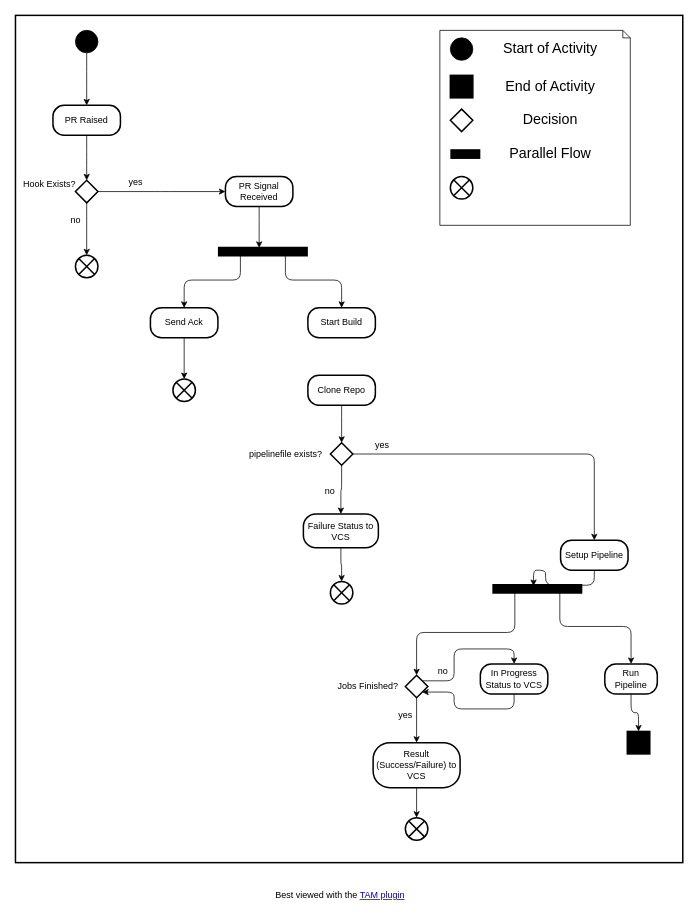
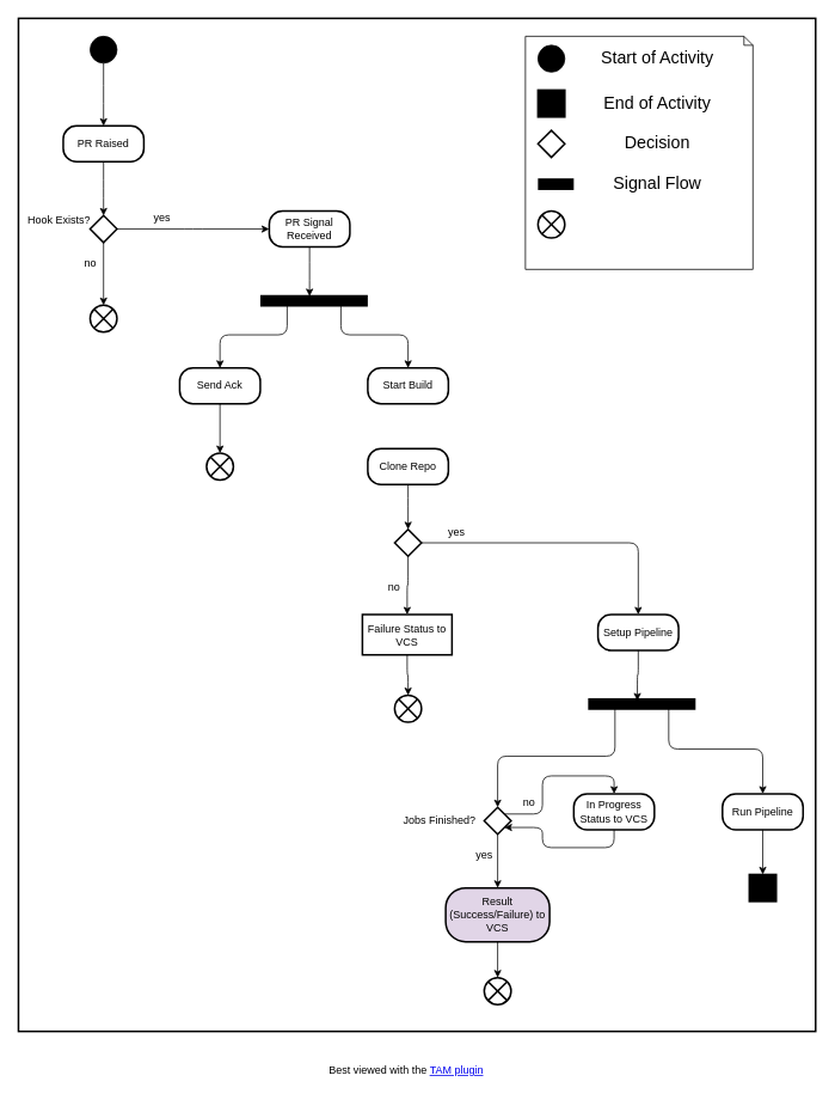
  <mxCell id="0" />
  <mxCell id="1" parent="0" />
  <mxCell id="2" value="" style="shape=agent;offsetSize=8;strokeWidth=2;" vertex="1" parent="1"><mxGeometry x="20" y="20" width="890" height="1130" as="geometry" /></mxCell>
  <mxCell id="3" value="Best viewed with the &lt;a href=&quot;https://github.com/ariel-bentu/tam-drawio&quot;&gt;TAM plugin&lt;/a&gt;" style="text;html=1;shape=tamPluginMissing;" vertex="1" connectable="0" parent="1"><mxGeometry x="365" y="1180" width="200" height="25" as="geometry" /></mxCell>
  <mxCell id="4" value="" style="ellipse;whiteSpace=wrap;html=1;aspect=fixed;fillColor=#000000;aspect=fixed;" vertex="1" parent="1"><mxGeometry x="100" y="40" width="30" height="30" as="geometry" /></mxCell>
  <mxCell id="5" value="PR Raised" style="rounded=1;whiteSpace=wrap;html=1;strokeWidth=2;arcSize=37" vertex="1" parent="1"><mxGeometry x="70" y="140" width="90" height="40" as="geometry" /></mxCell>
  <mxCell id="6" value="" style="edgeStyle=elbowEdgeStyle;html=1;labelBackgroundColor=none;rounded=1;elbow=horizontal;endArrow=classic;endFill=1;align=left;exitX=0.5;exitY=1;exitDx=0;exitDy=0;entryX=0.5;entryY=0;entryDx=0;entryDy=0;" edge="1" parent="1" source="4" target="5"><mxGeometry width="80" height="80" relative="1" as="geometry"><mxPoint x="231" y="470" as="sourcePoint" /><mxPoint x="311" y="390" as="targetPoint" /></mxGeometry></mxCell>
  <mxCell id="7" value="" style="rhombus;html=1;strokeWidth=2;aspect=fixed;" vertex="1" parent="1"><mxGeometry x="100" y="240" width="30" height="30" as="geometry" /></mxCell>
  <mxCell id="8" value="" style="edgeStyle=elbowEdgeStyle;html=1;labelBackgroundColor=none;rounded=1;elbow=horizontal;endArrow=classic;endFill=1;align=left;exitX=0.5;exitY=1;exitDx=0;exitDy=0;entryX=0.5;entryY=0;entryDx=0;entryDy=0;" edge="1" parent="1" source="5" target="7"><mxGeometry width="80" height="80" relative="1" as="geometry"><mxPoint x="271" y="420" as="sourcePoint" /><mxPoint x="351" y="340" as="targetPoint" /></mxGeometry></mxCell>
  <mxCell id="9" value="PR Signal Received" style="rounded=1;whiteSpace=wrap;html=1;strokeWidth=2;arcSize=37" vertex="1" parent="1"><mxGeometry x="300" y="235" width="90" height="40" as="geometry" /></mxCell>
  <mxCell id="10" value="" style="edgeStyle=elbowEdgeStyle;html=1;labelBackgroundColor=none;rounded=1;elbow=horizontal;endArrow=classic;endFill=1;align=left;exitX=1;exitY=0.5;exitDx=0;exitDy=0;entryX=0;entryY=0.5;entryDx=0;entryDy=0;" edge="1" parent="1" source="7" target="9"><mxGeometry width="80" height="80" relative="1" as="geometry"><mxPoint x="391" y="410" as="sourcePoint" /><mxPoint x="471" y="330" as="targetPoint" /></mxGeometry></mxCell>
  <mxCell id="11" value="" style="edgeStyle=elbowEdgeStyle;html=1;labelBackgroundColor=none;rounded=1;elbow=horizontal;endArrow=classic;endFill=1;align=left;exitX=0.5;exitY=1;exitDx=0;exitDy=0;" edge="1" parent="1" source="9" target="13"><mxGeometry width="80" height="80" relative="1" as="geometry"><mxPoint x="390" y="520" as="sourcePoint" /><mxPoint x="335" y="340" as="targetPoint" /></mxGeometry></mxCell>
  <mxCell id="12" value="Send Ack" style="rounded=1;whiteSpace=wrap;html=1;strokeWidth=2;arcSize=37" vertex="1" parent="1"><mxGeometry x="200" y="410" width="90" height="40" as="geometry" /></mxCell>
  <mxCell id="13" value="" style="line;strokeWidth=13;html=1;fillColor=default;" vertex="1" parent="1"><mxGeometry x="290" y="330" width="120" height="10" as="geometry" /></mxCell>
  <mxCell id="14" value="" style="edgeStyle=elbowEdgeStyle;html=1;labelBackgroundColor=none;rounded=1;elbow=horizontal;endArrow=classic;endFill=1;align=left;exitX=0.25;exitY=0.5;exitDx=0;exitDy=0;exitPerimeter=0;" edge="1" parent="1" source="13" target="12"><mxGeometry width="80" height="80" relative="1" as="geometry"><mxPoint x="390" y="520" as="sourcePoint" /><mxPoint x="470" y="440" as="targetPoint" /></mxGeometry></mxCell>
  <mxCell id="15" value="Start Build" style="rounded=1;whiteSpace=wrap;html=1;strokeWidth=2;arcSize=37" vertex="1" parent="1"><mxGeometry x="410" y="410" width="90" height="40" as="geometry" /></mxCell>
  <mxCell id="16" value="" style="edgeStyle=elbowEdgeStyle;html=1;labelBackgroundColor=none;rounded=1;elbow=horizontal;endArrow=classic;endFill=1;align=left;exitX=0.75;exitY=0.5;exitDx=0;exitDy=0;exitPerimeter=0;" edge="1" parent="1" source="13" target="15"><mxGeometry width="80" height="80" relative="1" as="geometry"><mxPoint x="480" y="510" as="sourcePoint" /><mxPoint x="560" y="430" as="targetPoint" /></mxGeometry></mxCell>
  <mxCell id="17" value="Clone Repo" style="rounded=1;whiteSpace=wrap;html=1;strokeWidth=2;arcSize=37" vertex="1" parent="1"><mxGeometry x="410" y="500" width="90" height="40" as="geometry" /></mxCell>
  <mxCell id="18" value="Hook Exists?" style="text;html=1;align=center;verticalAlign=middle;resizable=0;points=[];autosize=1;strokeColor=none;fillColor=none;" vertex="1" parent="1"><mxGeometry x="20" y="230" width="90" height="30" as="geometry" /></mxCell>
  <mxCell id="19" value="" style="rhombus;html=1;strokeWidth=2;aspect=fixed;" vertex="1" parent="1"><mxGeometry x="440" y="590" width="30" height="30" as="geometry" /></mxCell>
  <mxCell id="20" value="" style="edgeStyle=elbowEdgeStyle;html=1;labelBackgroundColor=none;rounded=1;elbow=horizontal;endArrow=classic;endFill=1;align=left;exitX=0.5;exitY=1;exitDx=0;exitDy=0;entryX=0.5;entryY=0;entryDx=0;entryDy=0;" edge="1" parent="1" source="17" target="19"><mxGeometry width="80" height="80" relative="1" as="geometry"><mxPoint x="499" y="680" as="sourcePoint" /><mxPoint x="579" y="600" as="targetPoint" /></mxGeometry></mxCell>
- <mxCell id="21" value="pipelinefile exists?" style="text;html=1;align=center;verticalAlign=middle;resizable=0;points=[];autosize=1;strokeColor=none;fillColor=none;" vertex="1" parent="1"><mxGeometry x="320" y="590" width="120" height="30" as="geometry" /></mxCell>
  <mxCell id="22" value="" style="shape=sumEllipse;perimeter=ellipsePerimeter;whiteSpace=wrap;html=1;backgroundOutline=1;strokeWidth=2;aspect=fixed;" vertex="1" parent="1"><mxGeometry x="230" y="505" width="30" height="30" as="geometry" /></mxCell>
  <mxCell id="23" value="" style="edgeStyle=orthogonalEdgeStyle;rounded=1;orthogonalLoop=1;jettySize=auto;html=1;exitX=0.5;exitY=1;exitDx=0;exitDy=0;entryX=0.5;entryY=0;entryDx=0;entryDy=0;startArrow=none;startFill=0;endArrow=classic;endFill=1;startSize=6;endSize=6;align=center;fontSize=12;labelBackgroundColor=none;" edge="1" parent="1" source="12" target="22"><mxGeometry width="40" height="40" relative="1" as="geometry"><mxPoint x="519" y="560" as="sourcePoint" /><mxPoint x="559" y="520" as="targetPoint" /></mxGeometry></mxCell>
  <mxCell id="24" value="" style="shape=sumEllipse;perimeter=ellipsePerimeter;whiteSpace=wrap;html=1;backgroundOutline=1;strokeWidth=2;aspect=fixed;" vertex="1" parent="1"><mxGeometry x="100" y="340" width="30" height="30" as="geometry" /></mxCell>
  <mxCell id="25" value="" style="edgeStyle=orthogonalEdgeStyle;rounded=1;orthogonalLoop=1;jettySize=auto;html=1;exitX=0.5;exitY=1;exitDx=0;exitDy=0;entryX=0.5;entryY=0;entryDx=0;entryDy=0;startArrow=none;startFill=0;endArrow=classic;endFill=1;startSize=6;endSize=6;align=center;fontSize=12;labelBackgroundColor=none;" edge="1" parent="1" source="7" target="24"><mxGeometry width="40" height="40" relative="1" as="geometry"><mxPoint x="520" y="450" as="sourcePoint" /><mxPoint x="560" y="410" as="targetPoint" /></mxGeometry></mxCell>
  <mxCell id="26" value="" style="edgeStyle=orthogonalEdgeStyle;rounded=1;orthogonalLoop=1;jettySize=auto;html=1;exitX=0.5;exitY=1;exitDx=0;exitDy=0;startArrow=none;startFill=0;endArrow=classic;endFill=1;startSize=6;endSize=6;align=center;fontSize=12;labelBackgroundColor=none;entryX=0.5;entryY=0;entryDx=0;entryDy=0;" edge="1" parent="1" source="19" target="51"><mxGeometry width="40" height="40" relative="1" as="geometry"><mxPoint x="519" y="540" as="sourcePoint" /><mxPoint x="455" y="680" as="targetPoint" /></mxGeometry></mxCell>
  <mxCell id="27" value="yes" style="text;html=1;align=center;verticalAlign=middle;resizable=0;points=[];autosize=1;strokeColor=none;fillColor=none;" vertex="1" parent="1"><mxGeometry x="160" y="228" width="40" height="30" as="geometry" /></mxCell>
  <mxCell id="28" value="no" style="text;html=1;align=center;verticalAlign=middle;resizable=0;points=[];autosize=1;strokeColor=none;fillColor=none;" vertex="1" parent="1"><mxGeometry x="80" y="278" width="40" height="30" as="geometry" /></mxCell>
  <mxCell id="29" value="no" style="text;html=1;align=center;verticalAlign=middle;resizable=0;points=[];autosize=1;strokeColor=none;fillColor=none;" vertex="1" parent="1"><mxGeometry x="419" y="640" width="40" height="30" as="geometry" /></mxCell>
  <mxCell id="30" value="" style="edgeStyle=orthogonalEdgeStyle;rounded=1;orthogonalLoop=1;jettySize=auto;html=1;exitX=1;exitY=0.5;exitDx=0;exitDy=0;startArrow=none;startFill=0;endArrow=classic;endFill=1;startSize=6;endSize=6;align=center;fontSize=12;labelBackgroundColor=none;entryX=0.5;entryY=0;entryDx=0;entryDy=0;" edge="1" parent="1" source="19" target="32"><mxGeometry width="40" height="40" relative="1" as="geometry"><mxPoint x="619" y="550" as="sourcePoint" /><mxPoint x="589" y="690" as="targetPoint" /></mxGeometry></mxCell>
  <mxCell id="31" value="yes" style="text;html=1;align=center;verticalAlign=middle;resizable=0;points=[];autosize=1;strokeColor=none;fillColor=none;" vertex="1" parent="1"><mxGeometry x="489" y="578" width="40" height="30" as="geometry" /></mxCell>
- <mxCell id="32" value="Setup Pipeline" style="rounded=1;whiteSpace=wrap;html=1;strokeWidth=2;arcSize=37" vertex="1" parent="1"><mxGeometry x="747" y="720" width="90" height="40" as="geometry" /></mxCell>
+ <mxCell id="32" value="Setup Pipeline" style="rounded=1;whiteSpace=wrap;html=1;strokeWidth=2;arcSize=37" vertex="1" parent="1"><mxGeometry x="667" y="685" width="90" height="40" as="geometry" /></mxCell>
  <mxCell id="33" value="" style="rhombus;html=1;strokeWidth=2;aspect=fixed;" vertex="1" parent="1"><mxGeometry x="540" y="900" width="30" height="30" as="geometry" /></mxCell>
  <mxCell id="34" value="In Progress Status to VCS" style="rounded=1;whiteSpace=wrap;html=1;strokeWidth=2;arcSize=37" vertex="1" parent="1"><mxGeometry x="640" y="885" width="90" height="40" as="geometry" /></mxCell>
  <mxCell id="35" value="" style="edgeStyle=orthogonalEdgeStyle;rounded=1;orthogonalLoop=1;jettySize=auto;html=1;exitX=0.5;exitY=1;exitDx=0;exitDy=0;entryX=0.5;entryY=0;entryDx=0;entryDy=0;startArrow=none;startFill=0;endArrow=classic;endFill=1;startSize=6;endSize=6;align=center;fontSize=12;labelBackgroundColor=none;" edge="1" parent="1" source="33" target="46"><mxGeometry width="40" height="40" relative="1" as="geometry"><mxPoint x="490" y="1020" as="sourcePoint" /><mxPoint x="555" y="990" as="targetPoint" /></mxGeometry></mxCell>
  <mxCell id="36" value="Jobs Finished?" style="text;html=1;align=center;verticalAlign=middle;resizable=0;points=[];autosize=1;strokeColor=none;fillColor=none;" vertex="1" parent="1"><mxGeometry x="440" y="900" width="100" height="30" as="geometry" /></mxCell>
  <mxCell id="37" value="yes" style="text;html=1;align=center;verticalAlign=middle;resizable=0;points=[];autosize=1;strokeColor=none;fillColor=none;" vertex="1" parent="1"><mxGeometry x="520" y="938" width="40" height="30" as="geometry" /></mxCell>
  <mxCell id="38" value="" style="edgeStyle=orthogonalEdgeStyle;rounded=1;orthogonalLoop=1;jettySize=auto;html=1;exitX=1;exitY=0;exitDx=0;exitDy=0;entryX=0.5;entryY=0;entryDx=0;entryDy=0;startArrow=none;startFill=0;endArrow=classic;endFill=1;startSize=6;endSize=6;align=center;fontSize=12;labelBackgroundColor=none;" edge="1" parent="1" source="33" target="34"><mxGeometry width="40" height="40" relative="1" as="geometry"><mxPoint x="404" y="1020" as="sourcePoint" /><mxPoint x="444" y="980" as="targetPoint" /></mxGeometry></mxCell>
  <mxCell id="39" value="no" style="text;html=1;align=center;verticalAlign=middle;resizable=0;points=[];autosize=1;strokeColor=none;fillColor=none;" vertex="1" parent="1"><mxGeometry x="570" y="880" width="40" height="30" as="geometry" /></mxCell>
  <mxCell id="40" value="" style="edgeStyle=orthogonalEdgeStyle;rounded=1;orthogonalLoop=1;jettySize=auto;html=1;exitX=0.5;exitY=1;exitDx=0;exitDy=0;entryX=1;entryY=1;entryDx=0;entryDy=0;startArrow=none;startFill=0;endArrow=classic;endFill=1;startSize=6;endSize=6;align=center;fontSize=12;labelBackgroundColor=none;" edge="1" parent="1" source="34" target="33"><mxGeometry width="40" height="40" relative="1" as="geometry"><mxPoint x="404" y="1020" as="sourcePoint" /><mxPoint x="444" y="980" as="targetPoint" /></mxGeometry></mxCell>
  <mxCell id="41" value="" style="line;strokeWidth=13;html=1;fillColor=default;" vertex="1" parent="1"><mxGeometry x="656" y="780" width="120" height="10" as="geometry" /></mxCell>
  <mxCell id="42" value="" style="edgeStyle=orthogonalEdgeStyle;rounded=1;orthogonalLoop=1;jettySize=auto;html=1;exitX=0.5;exitY=1;exitDx=0;exitDy=0;entryX=0.458;entryY=0.1;entryDx=0;entryDy=0;startArrow=none;startFill=0;endArrow=classic;endFill=1;startSize=6;endSize=6;align=center;fontSize=12;labelBackgroundColor=none;entryPerimeter=0;" edge="1" parent="1" source="32" target="41"><mxGeometry width="40" height="40" relative="1" as="geometry"><mxPoint x="667" y="800" as="sourcePoint" /><mxPoint x="707" y="760" as="targetPoint" /></mxGeometry></mxCell>
- <mxCell id="43" value="Run Pipeline" style="rounded=1;whiteSpace=wrap;html=1;strokeWidth=2;arcSize=37" vertex="1" parent="1"><mxGeometry x="806" y="885" width="70" height="40" as="geometry" /></mxCell>
+ <mxCell id="43" value="Run Pipeline" style="rounded=1;whiteSpace=wrap;html=1;strokeWidth=2;arcSize=37" vertex="1" parent="1"><mxGeometry x="806" y="885" width="90" height="40" as="geometry" /></mxCell>
  <mxCell id="44" value="" style="edgeStyle=elbowEdgeStyle;html=1;labelBackgroundColor=none;rounded=1;elbow=vertical;endArrow=classic;endFill=1;align=center;entryX=0.5;entryY=0;entryDx=0;entryDy=0;exitX=0.75;exitY=0.5;exitDx=0;exitDy=0;exitPerimeter=0;" edge="1" parent="1" source="41" target="43"><mxGeometry width="80" height="80" relative="1" as="geometry"><mxPoint x="555" y="885" as="sourcePoint" /><mxPoint x="635" y="805" as="targetPoint" /></mxGeometry></mxCell>
  <mxCell id="45" value="" style="edgeStyle=elbowEdgeStyle;html=1;labelBackgroundColor=none;rounded=1;elbow=vertical;endArrow=classic;endFill=1;align=center;exitX=0.25;exitY=0.5;exitDx=0;exitDy=0;exitPerimeter=0;" edge="1" parent="1" source="41" target="33"><mxGeometry width="80" height="80" relative="1" as="geometry"><mxPoint x="490" y="790" as="sourcePoint" /><mxPoint x="570" y="710" as="targetPoint" /></mxGeometry></mxCell>
- <mxCell id="46" value="Result (Success/Failure) to VCS" style="rounded=1;whiteSpace=wrap;html=1;strokeWidth=2;arcSize=37" vertex="1" parent="1"><mxGeometry x="497" y="990" width="116" height="60" as="geometry" /></mxCell>
+ <mxCell id="46" value="Result (Success/Failure) to VCS" style="rounded=1;whiteSpace=wrap;html=1;strokeWidth=2;arcSize=37;fillColor=#e1d5e7;" vertex="1" parent="1"><mxGeometry x="497" y="990" width="116" height="60" as="geometry" /></mxCell>
  <mxCell id="47" value="" style="shape=sumEllipse;perimeter=ellipsePerimeter;whiteSpace=wrap;html=1;backgroundOutline=1;strokeWidth=2;aspect=fixed;" vertex="1" parent="1"><mxGeometry x="540" y="1090" width="30" height="30" as="geometry" /></mxCell>
  <mxCell id="48" value="" style="edgeStyle=orthogonalEdgeStyle;rounded=1;orthogonalLoop=1;jettySize=auto;html=1;exitX=0.5;exitY=1;exitDx=0;exitDy=0;entryX=0.5;entryY=0;entryDx=0;entryDy=0;startArrow=none;startFill=0;endArrow=classic;endFill=1;startSize=6;endSize=6;align=center;fontSize=12;labelBackgroundColor=none;" edge="1" parent="1" source="46" target="47"><mxGeometry width="40" height="40" relative="1" as="geometry"><mxPoint x="656" y="800" as="sourcePoint" /><mxPoint x="696" y="760" as="targetPoint" /></mxGeometry></mxCell>
  <mxCell id="49" value="" style="edgeStyle=orthogonalEdgeStyle;rounded=1;orthogonalLoop=1;jettySize=auto;html=1;exitX=0.5;exitY=1;exitDx=0;exitDy=0;startArrow=none;startFill=0;endArrow=classic;endFill=1;startSize=6;endSize=6;align=center;fontSize=12;labelBackgroundColor=none;" edge="1" parent="1" source="43" target="50"><mxGeometry width="40" height="40" relative="1" as="geometry"><mxPoint x="626" y="915" as="sourcePoint" /><mxPoint x="846" y="975" as="targetPoint" /></mxGeometry></mxCell>
  <mxCell id="50" value="" style="shape=endactivity;strokeWidth=2;fillColor=#000000;aspect=fixed;" vertex="1" parent="1"><mxGeometry x="836" y="975" width="30" height="30" as="geometry" /></mxCell>
- <mxCell id="51" value="Failure Status to VCS" style="rounded=1;whiteSpace=wrap;html=1;strokeWidth=2;arcSize=37" vertex="1" parent="1"><mxGeometry x="404" y="685" width="100" height="45" as="geometry" /></mxCell>
+ <mxCell id="51" value="Failure Status to VCS" style="whiteSpace=wrap;html=1;strokeWidth=2;arcSize=37;rounded=0;" vertex="1" parent="1"><mxGeometry x="404" y="685" width="100" height="45" as="geometry" /></mxCell>
  <mxCell id="52" value="" style="shape=sumEllipse;perimeter=ellipsePerimeter;whiteSpace=wrap;html=1;backgroundOutline=1;strokeWidth=2;aspect=fixed;" vertex="1" parent="1"><mxGeometry x="440" y="775" width="30" height="30" as="geometry" /></mxCell>
  <mxCell id="53" value="" style="edgeStyle=orthogonalEdgeStyle;rounded=1;orthogonalLoop=1;jettySize=auto;html=1;exitX=0.5;exitY=1;exitDx=0;exitDy=0;entryX=0.5;entryY=0;entryDx=0;entryDy=0;startArrow=none;startFill=0;endArrow=classic;endFill=1;startSize=6;endSize=6;align=center;fontSize=12;labelBackgroundColor=none;" edge="1" parent="1" source="51" target="52"><mxGeometry width="40" height="40" relative="1" as="geometry"><mxPoint x="650" y="820" as="sourcePoint" /><mxPoint x="690" y="780" as="targetPoint" /></mxGeometry></mxCell>
  <mxCell id="54" value="" style="shape=note2;boundedLbl=1;whiteSpace=wrap;html=1;size=10;spacingLeft=2;verticalAlign=top;align=left;fillColor=#FFFFFF;connectable=1" vertex="1" parent="1"><mxGeometry x="586" y="40" width="254" height="260" as="geometry" /></mxCell>
  <mxCell id="55" value="" style="ellipse;whiteSpace=wrap;html=1;aspect=fixed;fillColor=#000000;aspect=fixed;" vertex="1" parent="1"><mxGeometry x="600" y="50" width="30" height="30" as="geometry" /></mxCell>
  <mxCell id="56" value="&lt;font style=&quot;font-size: 19px;&quot;&gt;Start of Activity&lt;/font&gt;" style="text;html=1;align=center;verticalAlign=middle;resizable=0;points=[];autosize=1;strokeColor=none;fillColor=none;" vertex="1" parent="1"><mxGeometry x="658" y="45" width="150" height="40" as="geometry" /></mxCell>
  <mxCell id="57" value="" style="shape=endactivity;strokeWidth=2;fillColor=#000000;aspect=fixed;" vertex="1" parent="1"><mxGeometry x="600" y="100" width="30" height="30" as="geometry" /></mxCell>
  <mxCell id="58" value="&lt;font style=&quot;font-size: 19px;&quot;&gt;End of Activity&lt;/font&gt;" style="text;html=1;align=center;verticalAlign=middle;resizable=0;points=[];autosize=1;strokeColor=none;fillColor=none;" vertex="1" parent="1"><mxGeometry x="663" y="95" width="140" height="40" as="geometry" /></mxCell>
  <mxCell id="59" value="" style="rhombus;html=1;strokeWidth=2;aspect=fixed;" vertex="1" parent="1"><mxGeometry x="600" y="145" width="30" height="30" as="geometry" /></mxCell>
  <mxCell id="60" value="&lt;font style=&quot;font-size: 19px;&quot;&gt;Decision&lt;/font&gt;" style="text;html=1;align=center;verticalAlign=middle;resizable=0;points=[];autosize=1;strokeColor=none;fillColor=none;" vertex="1" parent="1"><mxGeometry x="683" y="140" width="100" height="40" as="geometry" /></mxCell>
  <mxCell id="61" value="" style="line;strokeWidth=13;html=1;fillColor=default;" vertex="1" parent="1"><mxGeometry x="600" y="200" width="40" height="10" as="geometry" /></mxCell>
- <mxCell id="62" value="&lt;font style=&quot;font-size: 19px;&quot;&gt;Parallel Flow&lt;/font&gt;" style="text;html=1;align=center;verticalAlign=middle;resizable=0;points=[];autosize=1;strokeColor=none;fillColor=none;" vertex="1" parent="1"><mxGeometry x="668" y="185" width="130" height="40" as="geometry" /></mxCell>
+ <mxCell id="62" value="&lt;font style=&quot;font-size: 19px;&quot;&gt;Signal Flow&lt;/font&gt;" style="text;html=1;align=center;verticalAlign=middle;resizable=0;points=[];autosize=1;strokeColor=none;fillColor=none;" vertex="1" parent="1"><mxGeometry x="668" y="185" width="130" height="40" as="geometry" /></mxCell>
  <mxCell id="63" value="" style="shape=sumEllipse;perimeter=ellipsePerimeter;whiteSpace=wrap;html=1;backgroundOutline=1;strokeWidth=2;aspect=fixed;" vertex="1" parent="1"><mxGeometry x="600" y="235" width="30" height="30" as="geometry" /></mxCell>
